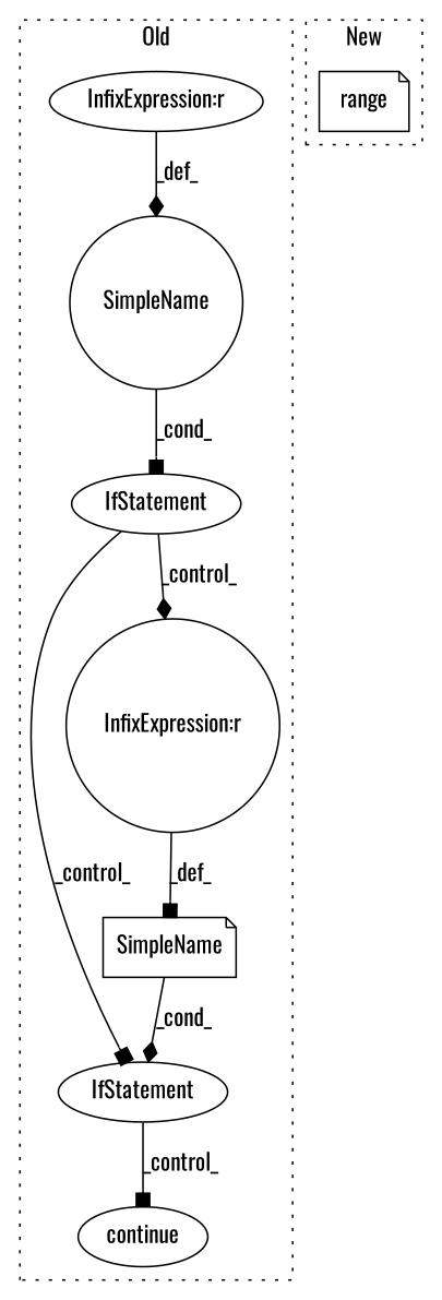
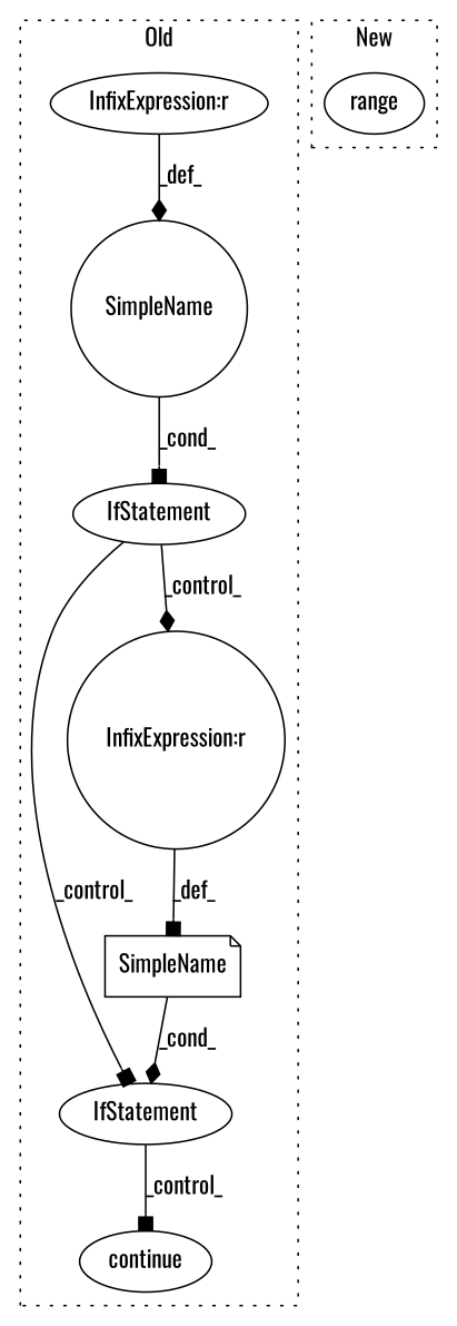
  digraph {
    fontname=Oswald
    node [a=25 shape=ellipse fontname=Oswald]
    edge [arrowhead=box fontname=Oswald]
    n1 [a=18 l=9 label=continue s=2541]
    n2 [l="4,2" label=IfStatement s="2497,2525"]
    n3 [a=42 label=SimpleName shape=note]
    n4 [a=27 l=3 label="InfixExpression:r" s=2503 shape=circle]
    n5 [a=42 label=SimpleName shape=circle]
    n6 [l="4,2" label=IfStatement s="2422,2441"]
    n7 [a=27 l=3 label="InfixExpression:r" s=2428]
-   n8 [a=32 l="6,1" label=range s="2252,2282" shape=note]
+   n8 [a=32 l="6,1" label=range s="2252,2282"]
    subgraph cluster_1 {
      label=Old
      style=dotted
      n1
      n2
      n3
      n4
      n5
      n6
      n7
    }
    subgraph cluster_2 {
      label=New
      style=dotted
      n8
    }
    n2 -> n1 [label=_control_]
    n3 -> n2 [label=_cond_ arrowhead=diamond]
    n4 -> n3 [label=_def_]
    n5 -> n6 [label=_cond_]
    n6 -> n2 [label=_control_]
    n6 -> n4 [label=_control_ arrowhead=diamond]
    n7 -> n5 [label=_def_ arrowhead=diamond]
  }
